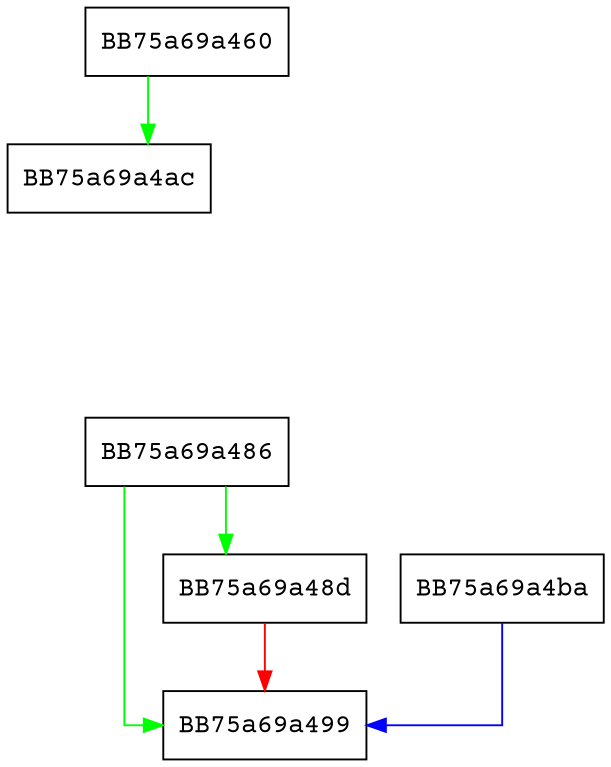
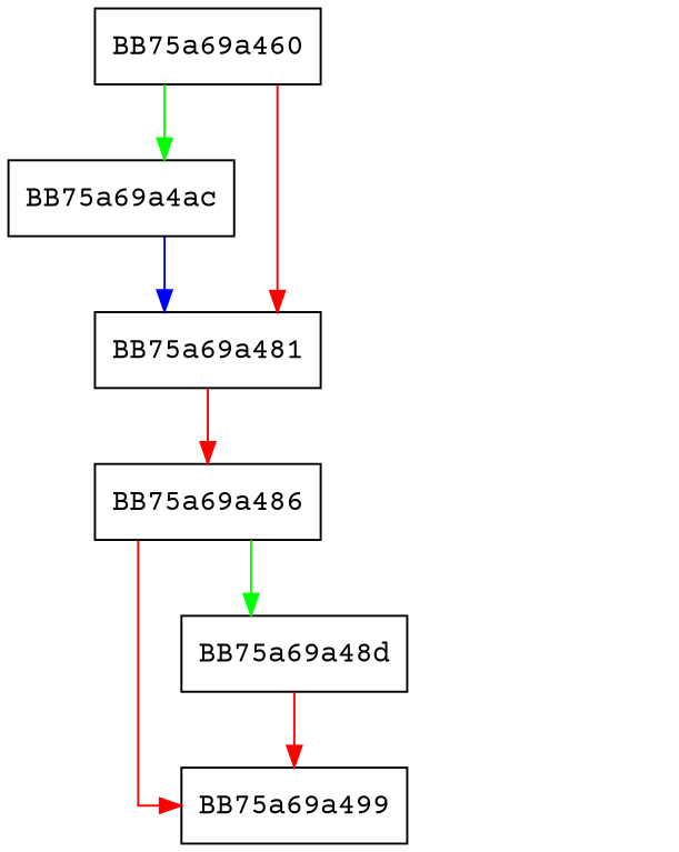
  digraph {
    fontname="Courier Prime"
    splines=ortho
    node [fontname="Courier Prime" shape=box]
    edge [color=green fontname="Courier Prime"]
    BB75a69a460
    BB75a69a4ac
+   BB75a69a481
    BB75a69a486
    BB75a69a499
    BB75a69a48d
-   BB75a69a4ba
    BB75a69a460 -> BB75a69a4ac
-   BB75a69a486 -> BB75a69a499
+   BB75a69a460 -> BB75a69a481 [color=red]
+   BB75a69a4ac -> BB75a69a481 [color=blue]
+   BB75a69a481 -> BB75a69a486 [color=red]
+   BB75a69a486 -> BB75a69a499 [color=red]
    BB75a69a486 -> BB75a69a48d
    BB75a69a48d -> BB75a69a499 [color=red]
-   BB75a69a4ba -> BB75a69a499 [color=blue]
  }
